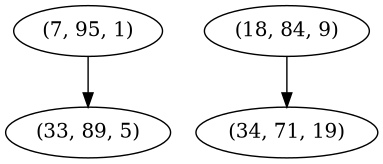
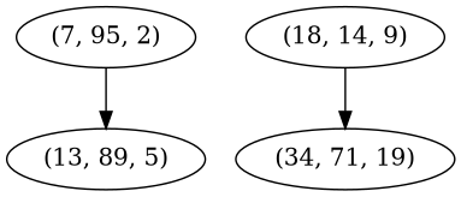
  digraph {
-   "(7, 95, 1)"
-   "(13, 89, 5)" [label="(33, 89, 5)"]
-   "(18, 84, 9)"
+   "(7, 95, 1)" [label="(7, 95, 2)"]
+   "(13, 89, 5)"
+   "(18, 84, 9)" [label="(18, 14, 9)"]
    "(34, 71, 19)"
    "(7, 95, 1)" -> "(13, 89, 5)"
    "(18, 84, 9)" -> "(34, 71, 19)"
  }
